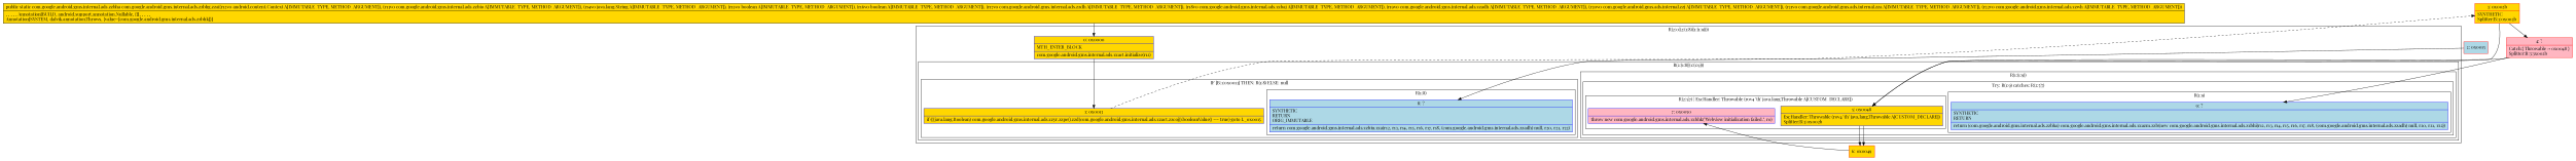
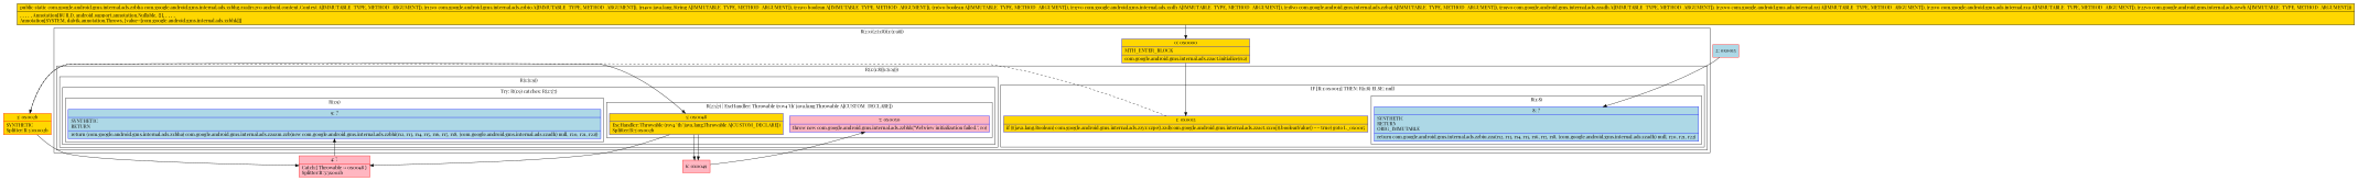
  digraph {
    fontname="Playfair Display"
    node [color=blue fillcolor=gold fontname="Playfair Display" shape=record style=filled]
    edge [fontname="Playfair Display"]
    n1 [fillcolor=lightblue label="{8\:\ ?|SYNTHETIC\lRETURN\lORIG_IMMUTABLE\l|return com.google.android.gms.internal.ads.zzbiu.zza(r12, r13, r14, r15, r16, r17, r18, (com.google.android.gms.internal.ads.zzadh) null, r20, r21, r22)\l}"]
    n2 [label="{1\:\ 0x0013|if (((java.lang.Boolean) com.google.android.gms.internal.ads.zzyr.zzpe().zzd(com.google.android.gms.internal.ads.zzact.zzcoj)).booleanValue() == true) goto L_0x0015\l}"]
    n3 [fillcolor=lightblue label="{9\:\ ?|SYNTHETIC\lRETURN\l|return (com.google.android.gms.internal.ads.zzbha) com.google.android.gms.internal.ads.zzazm.zzb(new com.google.android.gms.internal.ads.zzbhi(r12, r13, r14, r15, r16, r17, r18, (com.google.android.gms.internal.ads.zzadh) null, r20, r21, r22))\l}"]
-   n4 [label="{5\:\ 0x0048|ExcHandler: Throwable (r0v4 'th' java.lang.Throwable A[CUSTOM_DECLARE])\lSplitter:B:3:0x002b\l}"]
+   n4 [label="{5\:\ 0x0048|ExcHandler: Throwable (r0v4 'th' java.lang.Throwable A[CUSTOM_DECLARE])\lSplitter:B:7:0x002b\l}"]
    n5 [fillcolor=lightpink label="{7\:\ 0x0050|throw new com.google.android.gms.internal.ads.zzbhk(\"Webview initialization failed.\", r0)\l}"]
    n6 [label="{0\:\ 0x0000|MTH_ENTER_BLOCK\l|com.google.android.gms.internal.ads.zzact.initialize(r12)\l}"]
    n7 [color=red label="{3\:\ 0x002b|SYNTHETIC\lSplitter:B:3:0x002b\l}"]
-   n8 [color=red label="{6\:\ 0x0049}"]
+   n8 [color=red fillcolor=lightpink label="{6\:\ 0x0049}"]
    n9 [color=red fillcolor=lightblue label="{2\:\ 0x0015}"]
    n10 [color=red fillcolor=lightpink label="{4\:\ ?|Catch:\{ Throwable \-\> 0x0048 \}\lSplitter:B:3:3x002b\l}"]
    n11 [label="{public static com.google.android.gms.internal.ads.zzbha com.google.android.gms.internal.ads.zzbhg.zza((r12v0 android.content.Context A[IMMUTABLE_TYPE, METHOD_ARGUMENT]), (r13v0 com.google.android.gms.internal.ads.zzbio A[IMMUTABLE_TYPE, METHOD_ARGUMENT]), (r14v0 java.lang.String A[IMMUTABLE_TYPE, METHOD_ARGUMENT]), (r15v0 boolean A[IMMUTABLE_TYPE, METHOD_ARGUMENT]), (r16v0 boolean A[IMMUTABLE_TYPE, METHOD_ARGUMENT]), (r17v0 com.google.android.gms.internal.ads.zzdh A[IMMUTABLE_TYPE, METHOD_ARGUMENT]), (r18v0 com.google.android.gms.internal.ads.zzbaj A[IMMUTABLE_TYPE, METHOD_ARGUMENT]), (r19v0 com.google.android.gms.internal.ads.zzadh A[IMMUTABLE_TYPE, METHOD_ARGUMENT]), (r20v0 com.google.android.gms.ads.internal.zzj A[IMMUTABLE_TYPE, METHOD_ARGUMENT]), (r21v0 com.google.android.gms.ads.internal.zza A[IMMUTABLE_TYPE, METHOD_ARGUMENT]), (r22v0 com.google.android.gms.internal.ads.zzwh A[IMMUTABLE_TYPE, METHOD_ARGUMENT]))  | , , , , , Annotation[BUILD, android.support.annotation.Nullable, \{\}], , , , , \lAnnotation[SYSTEM, dalvik.annotation.Throws, \{value=[com.google.android.gms.internal.ads.zzbhk]\}]\l}" color=""]
    subgraph cluster_1 {
      label="R(2:0|(2:(1:8)|(1:(1:9))))"
      n6
      subgraph cluster_2 {
        label="R(2:(1:8)|(1:(1:9)))"
        subgraph cluster_3 {
          label="IF [B:1:0x0013] THEN: R(1:8) ELSE: null"
          n2
          subgraph cluster_4 {
            label="R(1:8)"
            n1
          }
        }
        subgraph cluster_5 {
          label="R(1:(1:9))"
          subgraph cluster_6 {
            label="Try: R(1:9) catches: R(2:5|7)"
            subgraph cluster_7 {
              label="R(1:9)"
              n3
            }
            subgraph cluster_8 {
              label="R(2:5|7) | ExcHandler: Throwable (r0v4 'th' java.lang.Throwable A[CUSTOM_DECLARE])\l"
              n4
              n5
            }
          }
        }
      }
    }
    subgraph cluster_9 {
      label="R(2:5|7) | ExcHandler: Throwable (r0v4 'th' java.lang.Throwable A[CUSTOM_DECLARE])\l"
    }
    n2 -> n7 [style=dashed]
    n4 -> n8
    n4 -> n8
    n6 -> n2
    n7 -> n4
    n7 -> n10
    n8 -> n5
    n9 -> n1
    n10 -> n3
-   n10 -> n4
+   n4 -> n10
    n11 -> n6
  }
